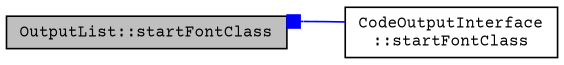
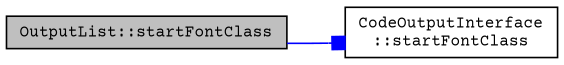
  digraph {
    rankdir=LR
    fontname="Courier Prime"
    node [color=black fontname="Courier Prime" fontsize=10 shape=record style=filled]
    n1 [fillcolor=grey75 fontcolor=black height=0.2 label="OutputList::startFontClass" width=0.4]
    n2 [fillcolor=white height=0.2 label="CodeOutputInterface\l::startFontClass" width=0.4]
-   n2 -> n1 [color=blue fontname="Courier Prime" fontsize=10 labelfontname=Helvetica labelfontsize=10 style=solid arrowhead=box]
+   n1 -> n2 [color=blue fontname="Courier Prime" fontsize=10 labelfontname=Helvetica labelfontsize=10 style=solid arrowhead=box]
  }
